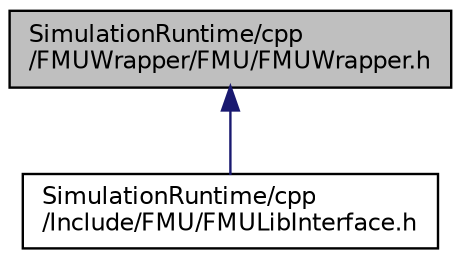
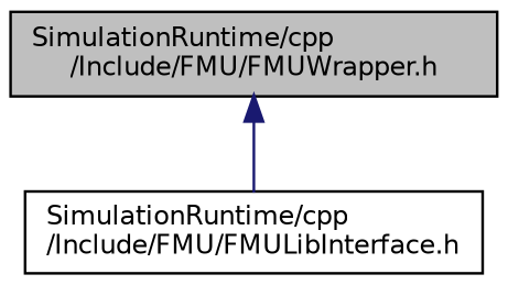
  digraph {
    node [color=black fontname=Helvetica fontsize=10 shape=record style=filled]
-   n1 [fillcolor=grey75 fontcolor=black height=0.2 label="SimulationRuntime/cpp\l/FMUWrapper/FMU/FMUWrapper.h" width=0.4]
+   n1 [fillcolor=grey75 fontcolor=black height=0.2 label="SimulationRuntime/cpp\l/Include/FMU/FMUWrapper.h" width=0.4]
    n2 [fillcolor=white height=0.2 label="SimulationRuntime/cpp\l/Include/FMU/FMULibInterface.h" width=0.4]
    n1 -> n2 [color=midnightblue dir=back fontname=Helvetica fontsize=10 labelfontname=Helvetica labelfontsize=10 style=solid]
  }
